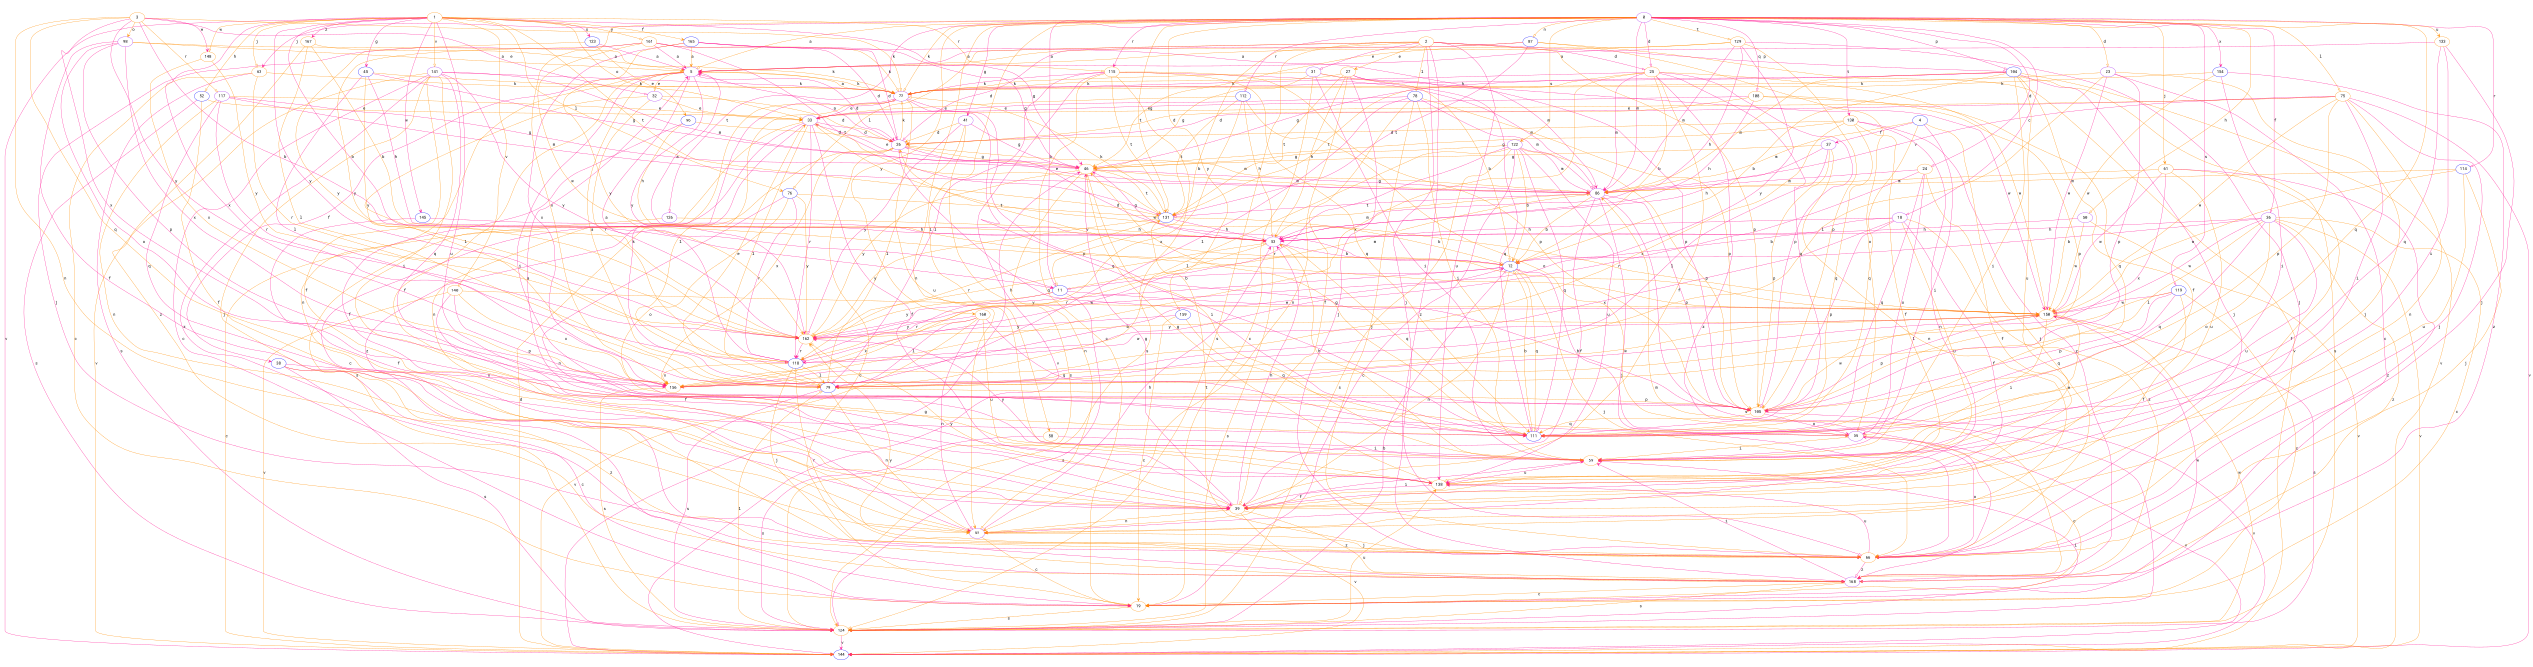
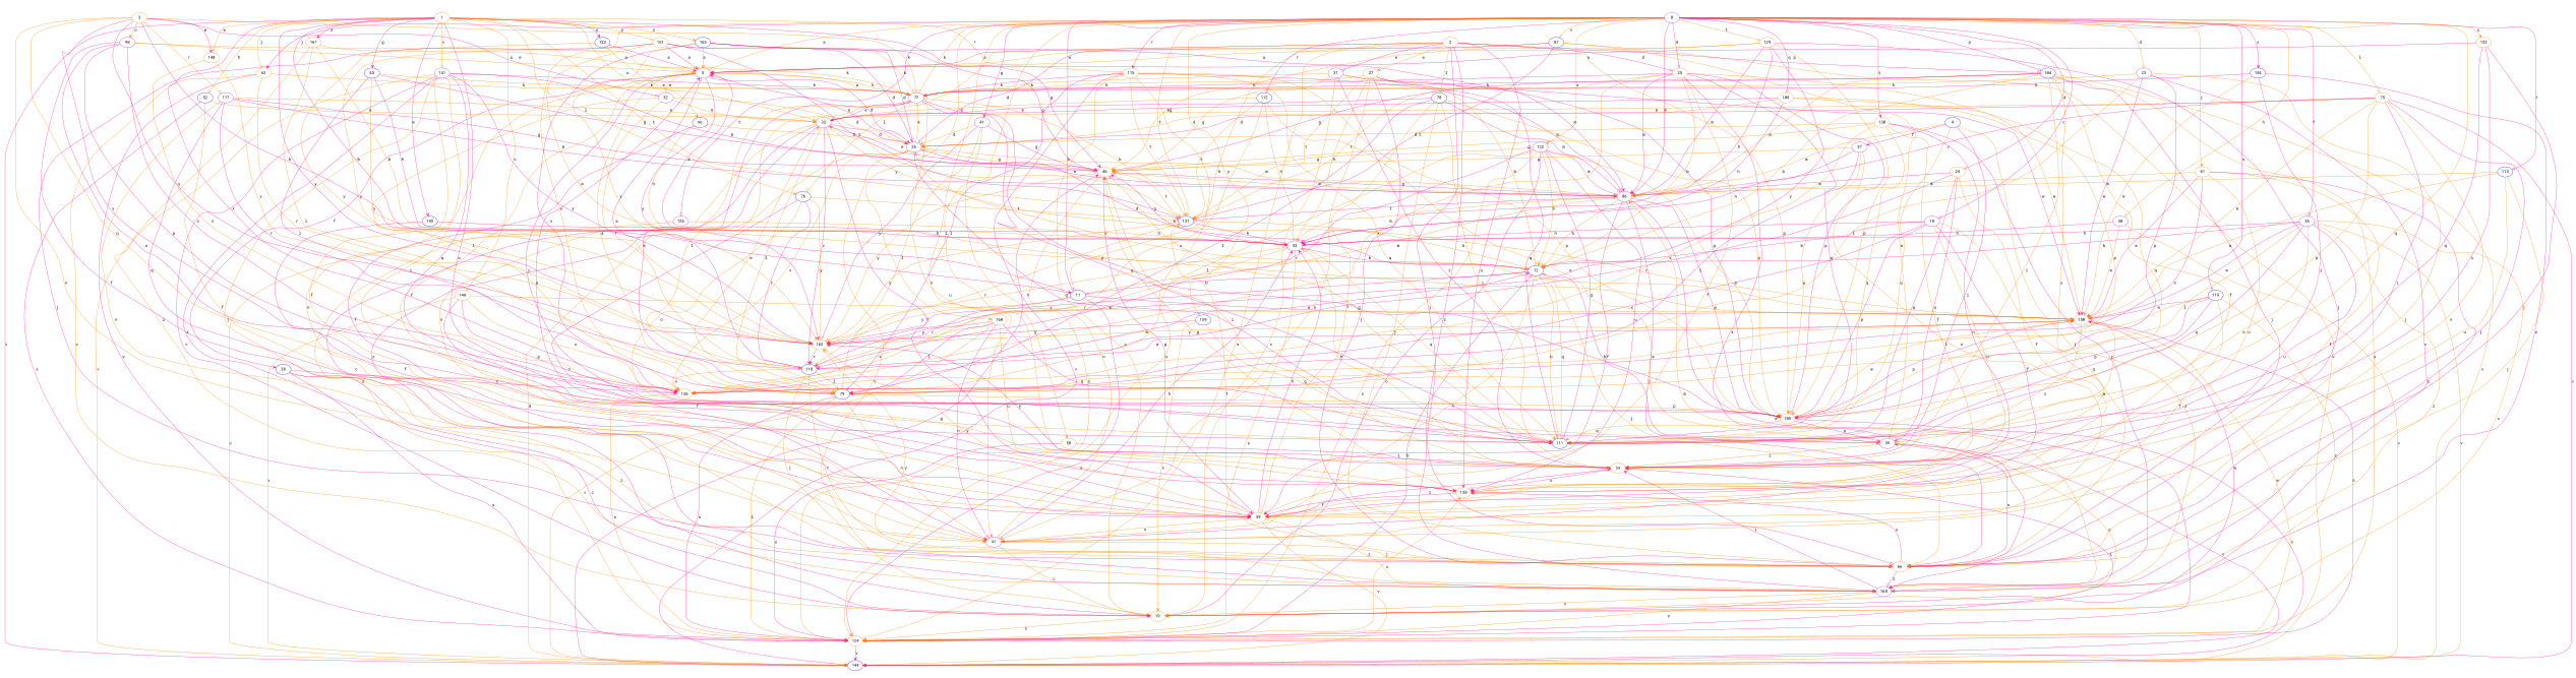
  strict digraph {
    fontname="Roboto Mono"
    node [color=darkorange fontname="Roboto Mono"]
    edge [arrowhead=vee color=darkorange fontname="Roboto Mono"]
    0 [color=purple]
    5 [color=purple]
    11 [color=blue]
    18 [color=purple]
    23 [color=purple]
    24
    25
    36 [color=purple]
    41 [color=purple]
    50 [color=purple]
    58
    61
    63
    72 [color=purple]
    75
    86 [color=purple]
    87 [color=blue]
    92 [color=purple]
    104 [color=blue]
    108
    111 [color=blue]
    112 [color=blue]
    114 [color=blue]
    115
    119 [color=blue]
    122 [color=purple]
    126 [color=purple]
    129
    130
    131 [color=blue]
    133
    154 [color=blue]
    156
    159 [color=blue]
    160
    162
    32 [color=purple]
    59
    26 [color=purple]
    38 [color=blue]
    39
    124
    118 [color=blue]
    150
    138
    105
    168 [color=purple]
    12 [color=blue]
    53 [color=purple]
    66
    19
    79 [color=blue]
    99 [color=purple]
    144 [color=blue]
    46
    33 [color=purple]
    1
    45 [color=blue]
    52 [color=blue]
    76 [color=blue]
    96 [color=blue]
    123 [color=blue]
    140
    141 [color=purple]
    145 [color=blue]
    148
    161
    165 [color=blue]
    167
    2
    27
    31 [color=purple]
    78 [color=blue]
    3
    98 [color=purple]
    117 [color=purple]
    4 [color=blue]
    37 [color=purple]
    0 -> 5 [arrowhead=onormal label=a]
    0 -> 11 [arrowhead=onormal color=deeppink label=b]
    0 -> 18 [arrowhead=onormal color=deeppink label=c]
    0 -> 23 [arrowhead=onormal label=d]
    0 -> 24 [arrowhead=onormal color=deeppink label=d]
    0 -> 25 [arrowhead=onormal color=deeppink label=d]
    0 -> 36 [arrowhead=onormal color=deeppink label=f]
    0 -> 41 [color=deeppink label=g]
    0 -> 50 [arrowhead=onormal label=h]
    0 -> 58 [label=i]
    0 -> 61 [label=j]
    0 -> 63 [color=deeppink label=j]
    0 -> 72 [arrowhead=onormal label=k]
    0 -> 75 [arrowhead=onormal label=l]
    0 -> 86 [color=deeppink label=m]
    0 -> 87 [arrowhead=onormal label=n]
    0 -> 92 [label=n]
    0 -> 104 [arrowhead=onormal color=deeppink label=p]
    0 -> 108 [arrowhead=onormal color=deeppink label=q]
    0 -> 111 [label=q]
    0 -> 112 [arrowhead=onormal color=deeppink label=r]
    0 -> 114 [arrowhead=onormal color=deeppink label=r]
    0 -> 115 [color=deeppink label=r]
    0 -> 119 [arrowhead=onormal color=deeppink label=s]
    0 -> 122 [label=s]
    0 -> 126 [arrowhead=onormal color=deeppink label=t]
    0 -> 129 [arrowhead=onormal label=t]
    0 -> 130 [color=deeppink label=t]
    0 -> 131 [arrowhead=onormal label=t]
    0 -> 133 [label=u]
    0 -> 154 [color=deeppink label=x]
    0 -> 156 [arrowhead=onormal label=x]
    0 -> 159 [arrowhead=onormal label=y]
    0 -> 160 [label=y]
    5 -> 72 [arrowhead=onormal label=k]
    5 -> 92 [label=n]
    5 -> 162 [color=deeppink label=y]
    5 -> 32 [arrowhead=onormal label=e]
    5 -> 59 [arrowhead=onormal color=deeppink label=i]
    5 -> 26 [color=deeppink label=d]
    5 -> 38 [color=deeppink label=f]
    5 -> 39 [arrowhead=onormal label=f]
    11 -> 86 [arrowhead=onormal label=m]
    11 -> 162 [label=y]
    11 -> 124 [arrowhead=onormal color=deeppink label=s]
    11 -> 118 [color=deeppink label=r]
    11 -> 150 [color=deeppink label=w]
    18 -> 156 [color=deeppink label=x]
    18 -> 39 [color=deeppink label=f]
    18 -> 138 [arrowhead=onormal label=u]
    18 -> 105 [arrowhead=onormal color=deeppink label=p]
    18 -> 168 [label=z]
    18 -> 12 [color=deeppink label=b]
    18 -> 53 [arrowhead=onormal color=deeppink label=h]
    23 -> 72 [label=k]
    23 -> 150 [color=deeppink label=w]
    23 -> 105 [color=deeppink label=p]
    23 -> 66 [arrowhead=onormal label=j]
    23 -> 19 [arrowhead=onormal color=deeppink label=c]
    23 -> 79 [label=l]
    24 -> 86 [arrowhead=onormal color=deeppink label=m]
    24 -> 111 [arrowhead=onormal color=deeppink label=q]
    24 -> 39 [arrowhead=onormal label=f]
    24 -> 118 [color=deeppink label=r]
    24 -> 99 [color=deeppink label=o]
    25 -> 72 [arrowhead=onormal color=deeppink label=k]
    25 -> 86 [color=deeppink label=m]
    25 -> 111 [arrowhead=onormal color=deeppink label=q]
    25 -> 131 [label=t]
    25 -> 156 [label=x]
    25 -> 39 [label=f]
    25 -> 150 [arrowhead=onormal label=w]
    25 -> 105 [arrowhead=onormal color=deeppink label=p]
    25 -> 168 [color=deeppink label=z]
    25 -> 12 [arrowhead=onormal label=b]
    36 -> 111 [color=deeppink label=q]
    36 -> 150 [arrowhead=onormal color=deeppink label=w]
    36 -> 138 [arrowhead=onormal color=deeppink label=u]
    36 -> 168 [label=z]
    36 -> 12 [arrowhead=onormal color=deeppink label=b]
    36 -> 53 [arrowhead=onormal color=deeppink label=h]
    36 -> 19 [arrowhead=onormal label=c]
    36 -> 79 [label=l]
    36 -> 99 [arrowhead=onormal label=o]
    36 -> 144 [arrowhead=onormal label=v]
    41 -> 162 [arrowhead=onormal color=deeppink label=y]
    41 -> 26 [label=d]
    41 -> 124 [label=s]
    41 -> 79 [arrowhead=onormal label=l]
    41 -> 46 [arrowhead=onormal color=deeppink label=g]
    50 -> 150 [label=w]
    50 -> 53 [color=deeppink label=h]
    50 -> 144 [label=v]
    58 -> 59 [arrowhead=onormal color=deeppink label=i]
    58 -> 124 [color=deeppink label=s]
    61 -> 86 [label=m]
    61 -> 156 [arrowhead=onormal color=deeppink label=x]
    61 -> 39 [arrowhead=onormal label=f]
    61 -> 150 [color=deeppink label=w]
    61 -> 138 [label=u]
    61 -> 168 [arrowhead=onormal color=deeppink label=z]
    63 -> 72 [label=k]
    63 -> 124 [color=deeppink label=s]
    63 -> 118 [arrowhead=onormal label=r]
    63 -> 19 [arrowhead=onormal label=c]
    72 -> 5 [label=a]
    72 -> 92 [label=n]
    72 -> 111 [color=deeppink label=q]
    72 -> 138 [label=u]
    72 -> 105 [color=deeppink label=p]
    72 -> 79 [label=l]
    72 -> 33 [arrowhead=onormal color=deeppink label=e]
    75 -> 86 [color=deeppink label=v]
    75 -> 92 [arrowhead=onormal label=n]
    75 -> 59 [color=deeppink label=i]
    75 -> 26 [color=deeppink label=d]
    75 -> 150 [label=w]
    75 -> 105 [arrowhead=onormal label=p]
    75 -> 66 [arrowhead=onormal color=deeppink label=j]
    75 -> 144 [color=deeppink label=v]
    75 -> 33 [arrowhead=onormal label=e]
    86 -> 131 [arrowhead=onormal color=deeppink label=t]
    86 -> 39 [color=deeppink label=f]
    86 -> 124 [color=deeppink label=s]
    86 -> 105 [arrowhead=onormal color=deeppink label=p]
    86 -> 12 [label=b]
    86 -> 66 [color=deeppink label=j]
    86 -> 46 [arrowhead=onormal color=deeppink label=g]
    87 -> 5 [label=a]
    87 -> 131 [arrowhead=onormal color=deeppink label=t]
    87 -> 26 [arrowhead=onormal color=deeppink label=d]
    87 -> 99 [arrowhead=onormal label=o]
    87 -> 144 [arrowhead=onormal label=v]
    92 -> 53 [color=deeppink label=h]
    92 -> 66 [arrowhead=onormal label=j]
    92 -> 19 [arrowhead=onormal label=c]
    104 -> 72 [arrowhead=onormal color=deeppink label=k]
    104 -> 86 [label=m]
    104 -> 59 [label=i]
    104 -> 39 [label=f]
    104 -> 124 [label=s]
    104 -> 138 [arrowhead=onormal label=u]
    104 -> 12 [label=b]
    104 -> 66 [color=deeppink label=j]
    104 -> 144 [arrowhead=onormal label=v]
    104 -> 46 [arrowhead=onormal color=deeppink label=g]
    108 -> 111 [arrowhead=onormal label=q]
    108 -> 26 [label=d]
    108 -> 105 [label=p]
    108 -> 53 [color=deeppink label=h]
    108 -> 33 [arrowhead=onormal color=deeppink label=e]
    111 -> 12 [arrowhead=onormal label=b]
    111 -> 46 [label=g]
    112 -> 131 [label=t]
    112 -> 156 [label=x]
    112 -> 53 [arrowhead=onormal label=h]
    112 -> 99 [arrowhead=onormal label=o]
    112 -> 33 [arrowhead=onormal label=e]
    114 -> 86 [label=m]
    114 -> 150 [arrowhead=onormal label=w]
    114 -> 138 [label=u]
    114 -> 66 [label=j]
    115 -> 72 [color=deeppink label=k]
    115 -> 86 [arrowhead=onormal color=deeppink label=m]
    115 -> 111 [label=q]
    115 -> 131 [label=t]
    115 -> 124 [label=s]
    115 -> 105 [arrowhead=onormal label=p]
    115 -> 19 [label=c]
    115 -> 79 [arrowhead=onormal color=deeppink label=l]
    115 -> 144 [arrowhead=onormal color=deeppink label=v]
    119 -> 111 [arrowhead=onormal color=deeppink label=q]
    119 -> 39 [arrowhead=onormal label=f]
    119 -> 150 [arrowhead=onormal color=deeppink label=w]
    119 -> 105 [color=deeppink label=p]
    119 -> 19 [arrowhead=onormal label=c]
    119 -> 79 [arrowhead=onormal label=l]
    122 -> 86 [arrowhead=onormal color=deeppink label=m]
    122 -> 111 [arrowhead=onormal color=deeppink label=q]
    122 -> 124 [arrowhead=onormal label=s]
    122 -> 118 [arrowhead=onormal color=deeppink label=r]
    122 -> 138 [color=deeppink label=u]
    122 -> 105 [label=p]
    122 -> 12 [label=b]
    122 -> 19 [arrowhead=onormal color=deeppink label=c]
    122 -> 79 [label=l]
    122 -> 46 [label=g]
    126 -> 53 [label=h]
    126 -> 144 [arrowhead=onormal label=c]
    129 -> 5 [label=a]
    129 -> 86 [arrowhead=onormal color=deeppink label=m]
    129 -> 162 [color=deeppink label=y]
    129 -> 105 [label=p]
    129 -> 53 [color=deeppink label=h]
    129 -> 66 [arrowhead=onormal color=deeppink label=j]
    129 -> 46 [label=g]
    130 -> 92 [color=deeppink label=n]
    130 -> 111 [arrowhead=onormal label=q]
    130 -> 156 [arrowhead=onormal label=x]
    130 -> 26 [label=d]
    130 -> 39 [label=f]
    130 -> 168 [color=deeppink label=z]
    130 -> 46 [label=g]
    131 -> 72 [arrowhead=onormal label=k]
    131 -> 162 [arrowhead=onormal label=y]
    131 -> 118 [arrowhead=onormal label=r]
    131 -> 12 [arrowhead=onormal label=b]
    131 -> 53 [arrowhead=onormal color=deeppink label=h]
    131 -> 33 [label=e]
    133 -> 5 [color=deeppink label=a]
    133 -> 111 [arrowhead=onormal color=deeppink label=q]
    133 -> 59 [arrowhead=onormal color=deeppink label=i]
    133 -> 66 [arrowhead=onormal color=deeppink label=j]
-   154 -> 72 [arrowhead=onormal label=k]
+   154 -> 72 [arrowhead=onormal color=deeppink label=k]
    154 -> 59 [color=deeppink label=i]
    154 -> 150 [label=w]
    154 -> 168 [arrowhead=onormal color=deeppink label=z]
    156 -> 124 [arrowhead=onormal label=s]
    156 -> 150 [label=w]
    156 -> 12 [color=deeppink label=b]
    159 -> 111 [arrowhead=onormal label=q]
    159 -> 162 [arrowhead=onormal color=deeppink label=y]
    159 -> 19 [label=c]
    160 -> 92 [arrowhead=onormal color=deeppink label=n]
    160 -> 111 [arrowhead=onormal color=deeppink label=q]
    160 -> 156 [arrowhead=onormal label=x]
    160 -> 162 [color=deeppink label=y]
    160 -> 138 [label=u]
    160 -> 79 [color=deeppink label=l]
    160 -> 144 [label=v]
    162 -> 118 [color=deeppink label=r]
    162 -> 53 [arrowhead=onormal label=h]
    32 -> 26 [label=d]
    32 -> 118 [arrowhead=onormal label=r]
    32 -> 79 [arrowhead=onormal label=l]
    32 -> 33 [label=e]
    59 -> 162 [color=deeppink label=y]
    59 -> 150 [arrowhead=onormal label=w]
    59 -> 138 [color=deeppink label=u]
    59 -> 53 [label=h]
    26 -> 5 [color=deeppink label=a]
    26 -> 72 [arrowhead=onormal label=k]
    26 -> 86 [label=m]
    26 -> 111 [color=deeppink label=q]
    26 -> 156 [label=x]
    26 -> 19 [arrowhead=onormal label=c]
    26 -> 46 [arrowhead=onormal label=g]
    38 -> 156 [color=deeppink label=x]
    38 -> 124 [color=deeppink label=s]
    38 -> 168 [arrowhead=onormal label=z]
    38 -> 19 [color=deeppink label=c]
    39 -> 92 [arrowhead=onormal label=n]
    39 -> 162 [arrowhead=onormal label=y]
    39 -> 59 [color=deeppink label=i]
    39 -> 168 [arrowhead=onormal label=z]
    39 -> 53 [color=deeppink label=h]
    39 -> 144 [arrowhead=onormal label=v]
    39 -> 46 [color=deeppink label=g]
    124 -> 59 [color=deeppink label=i]
    124 -> 150 [label=w]
    124 -> 138 [label=u]
    124 -> 12 [arrowhead=onormal color=deeppink label=b]
    124 -> 79 [arrowhead=onormal label=l]
    124 -> 144 [color=deeppink label=v]
    118 -> 5 [arrowhead=onormal color=deeppink label=a]
    118 -> 156 [label=x]
    118 -> 150 [color=deeppink label=w]
    118 -> 66 [arrowhead=onormal label=j]
    118 -> 79 [label=l]
    150 -> 162 [arrowhead=onormal label=y]
    150 -> 59 [arrowhead=onormal label=i]
    150 -> 26 [label=v]
    150 -> 124 [color=deeppink label=s]
    150 -> 105 [arrowhead=onormal color=deeppink label=p]
    138 -> 5 [color=deeppink label=a]
    138 -> 39 [color=deeppink label=f]
    138 -> 46 [arrowhead=onormal label=g]
    105 -> 111 [label=q]
    105 -> 150 [arrowhead=onormal label=w]
    105 -> 99 [color=deeppink label=o]
    105 -> 144 [color=deeppink label=v]
    168 -> 86 [label=m]
    168 -> 162 [label=y]
    168 -> 59 [color=deeppink label=i]
    168 -> 124 [arrowhead=onormal label=s]
    168 -> 19 [label=c]
    12 -> 11 [arrowhead=onormal color=deeppink label=b]
    12 -> 92 [label=n]
    12 -> 111 [arrowhead=onormal label=q]
    12 -> 162 [color=deeppink label=y]
    12 -> 26 [arrowhead=onormal color=deeppink label=d]
    12 -> 66 [label=j]
    53 -> 5 [color=deeppink label=a]
    53 -> 86 [arrowhead=onormal label=m]
    53 -> 111 [label=q]
    53 -> 124 [label=s]
    53 -> 118 [label=r]
    53 -> 12 [arrowhead=onormal color=deeppink label=b]
    53 -> 46 [color=deeppink label=g]
    66 -> 131 [label=t]
    66 -> 118 [arrowhead=onormal label=r]
    66 -> 138 [color=deeppink label=u]
    66 -> 168 [arrowhead=onormal color=deeppink label=z]
    66 -> 99 [color=deeppink label=o]
    19 -> 124 [arrowhead=onormal label=s]
    19 -> 150 [color=deeppink label=w]
    79 -> 5 [arrowhead=onormal label=a]
    79 -> 72 [arrowhead=onormal color=deeppink label=k]
    79 -> 92 [arrowhead=onormal label=n]
    79 -> 124 [arrowhead=onormal color=deeppink label=s]
    79 -> 105 [arrowhead=onormal label=p]
    79 -> 33 [label=e]
    99 -> 59 [label=i]
    99 -> 12 [arrowhead=onormal color=deeppink label=b]
    99 -> 19 [label=c]
    99 -> 144 [arrowhead=onormal color=deeppink label=v]
    144 -> 26 [arrowhead=onormal label=d]
    144 -> 46 [color=deeppink label=g]
    46 -> 86 [arrowhead=onormal label=m]
    46 -> 92 [arrowhead=onormal label=n]
    46 -> 131 [label=t]
    46 -> 162 [arrowhead=onormal label=y]
    46 -> 59 [arrowhead=onormal label=i]
    46 -> 33 [arrowhead=onormal color=deeppink label=e]
    33 -> 26 [color=deeppink label=d]
    33 -> 39 [color=deeppink label=f]
    33 -> 124 [label=s]
    33 -> 118 [color=deeppink label=r]
    33 -> 150 [label=w]
    33 -> 168 [arrowhead=onormal color=deeppink label=z]
    33 -> 19 [arrowhead=onormal color=deeppink label=c]
    33 -> 79 [arrowhead=onormal label=l]
    1 -> 11 [color=deeppink label=b]
    1 -> 63 [arrowhead=onormal label=j]
    1 -> 115 [arrowhead=onormal label=r]
    1 -> 131 [label=t]
    1 -> 156 [color=deeppink label=x]
    1 -> 162 [arrowhead=onormal color=deeppink label=y]
    1 -> 138 [color=deeppink label=u]
    1 -> 144 [color=deeppink label=v]
    1 -> 46 [color=deeppink label=g]
    1 -> 45 [color=deeppink label=g]
    1 -> 52 [arrowhead=onormal label=h]
    1 -> 76 [label=l]
    1 -> 96 [label=o]
    1 -> 123 [color=deeppink label=s]
    1 -> 140 [arrowhead=onormal label=v]
    1 -> 141 [arrowhead=onormal label=v]
    1 -> 145 [color=deeppink label=w]
    1 -> 148 [arrowhead=onormal label=w]
    1 -> 161 [arrowhead=onormal label=y]
-   1 -> 165 [label=f]
+   1 -> 165 [label=z]
    1 -> 167 [color=deeppink label=z]
    45 -> 72 [label=k]
    45 -> 162 [label=y]
    45 -> 53 [arrowhead=onormal color=deeppink label=h]
    45 -> 79 [arrowhead=onormal color=deeppink label=l]
    45 -> 46 [color=deeppink label=g]
    52 -> 39 [arrowhead=onormal label=f]
    52 -> 124 [color=deeppink label=s]
    52 -> 33 [label=e]
    76 -> 92 [color=deeppink label=n]
    76 -> 131 [arrowhead=onormal label=t]
    76 -> 162 [arrowhead=onormal label=y]
    76 -> 118 [arrowhead=onormal color=deeppink label=r]
    76 -> 99 [label=o]
    96 -> 26 [arrowhead=onormal label=d]
    96 -> 39 [color=deeppink label=f]
    96 -> 53 [label=h]
    123 -> 5 [color=deeppink label=a]
    123 -> 162 [label=y]
    123 -> 33 [arrowhead=onormal label=e]
    140 -> 156 [arrowhead=onormal label=x]
    140 -> 39 [color=deeppink label=f]
    140 -> 150 [arrowhead=onormal label=w]
    140 -> 105 [arrowhead=onormal color=deeppink label=p]
    140 -> 144 [arrowhead=onormal label=v]
    141 -> 72 [arrowhead=onormal color=deeppink label=k]
    141 -> 86 [arrowhead=onormal color=deeppink label=m]
    141 -> 111 [color=deeppink label=q]
    141 -> 162 [arrowhead=onormal color=deeppink label=y]
    141 -> 59 [arrowhead=onormal label=i]
    141 -> 39 [arrowhead=onormal label=f]
    141 -> 168 [color=deeppink label=z]
    141 -> 66 [arrowhead=onormal label=j]
    141 -> 19 [arrowhead=onormal color=deeppink label=c]
    141 -> 144 [arrowhead=onormal label=v]
    145 -> 39 [color=deeppink label=f]
    145 -> 53 [color=deeppink label=h]
    148 -> 156 [label=x]
    148 -> 162 [label=y]
    161 -> 5 [color=deeppink label=a]
    161 -> 72 [arrowhead=onormal label=k]
    161 -> 131 [arrowhead=onormal color=deeppink label=t]
    161 -> 162 [arrowhead=onormal label=y]
    161 -> 26 [arrowhead=onormal color=deeppink label=d]
    161 -> 150 [label=w]
    161 -> 66 [color=deeppink label=j]
    165 -> 5 [label=a]
    165 -> 86 [color=deeppink label=m]
    165 -> 156 [arrowhead=onormal color=deeppink label=x]
    165 -> 162 [label=y]
    165 -> 26 [arrowhead=onormal color=deeppink label=d]
    165 -> 46 [arrowhead=onormal color=deeppink label=g]
    167 -> 5 [label=a]
    167 -> 168 [arrowhead=onormal label=z]
    167 -> 12 [label=b]
    167 -> 79 [label=l]
    2 -> 5 [color=deeppink label=a]
    2 -> 11 [arrowhead=onormal label=b]
    2 -> 25 [arrowhead=onormal color=deeppink label=d]
    2 -> 104 [arrowhead=onormal color=deeppink label=p]
    2 -> 124 [arrowhead=onormal label=s]
    2 -> 138 [color=deeppink label=u]
    2 -> 105 [arrowhead=onormal label=p]
    2 -> 168 [arrowhead=onormal color=deeppink label=z]
    2 -> 66 [arrowhead=onormal color=deeppink label=j]
    2 -> 76 [arrowhead=onormal label=l]
    2 -> 27 [label=e]
    2 -> 31 [arrowhead=onormal color=deeppink label=e]
    2 -> 78 [arrowhead=onormal label=l]
    27 -> 72 [arrowhead=onormal label=k]
    27 -> 92 [label=n]
    27 -> 111 [arrowhead=onormal color=deeppink label=q]
    27 -> 131 [arrowhead=onormal label=t]
    27 -> 105 [arrowhead=onormal color=deeppink label=p]
    27 -> 53 [label=h]
    27 -> 66 [color=deeppink label=j]
    31 -> 72 [arrowhead=onormal label=k]
    31 -> 59 [arrowhead=onormal color=deeppink label=i]
    31 -> 150 [color=deeppink label=w]
    31 -> 12 [arrowhead=onormal label=b]
    31 -> 19 [label=c]
    31 -> 46 [label=g]
    78 -> 86 [arrowhead=onormal color=deeppink label=m]
    78 -> 59 [label=i]
    78 -> 39 [arrowhead=onormal label=f]
    78 -> 105 [label=p]
    78 -> 66 [label=j]
    78 -> 79 [arrowhead=onormal color=deeppink label=l]
    78 -> 33 [color=deeppink label=e]
    3 -> 11 [arrowhead=onormal color=deeppink label=b]
    3 -> 72 [arrowhead=onormal label=k]
    3 -> 92 [label=n]
    3 -> 111 [label=q]
    3 -> 156 [arrowhead=onormal color=deeppink label=x]
    3 -> 162 [color=deeppink label=y]
    3 -> 32 [arrowhead=onormal color=deeppink label=e]
    3 -> 148 [color=deeppink label=w]
    3 -> 98 [label=o]
    3 -> 117 [arrowhead=onormal label=r]
    98 -> 5 [arrowhead=onormal label=a]
    98 -> 72 [label=k]
    98 -> 156 [color=deeppink label=x]
    98 -> 39 [color=deeppink label=f]
    98 -> 105 [arrowhead=onormal color=deeppink label=p]
    98 -> 99 [arrowhead=onormal color=deeppink label=o]
    117 -> 86 [arrowhead=onormal color=deeppink label=m]
    117 -> 92 [arrowhead=onormal label=n]
    117 -> 111 [color=deeppink label=q]
    117 -> 118 [arrowhead=onormal color=deeppink label=r]
    117 -> 46 [arrowhead=onormal color=deeppink label=g]
    117 -> 33 [arrowhead=onormal label=e]
    4 -> 86 [label=m]
    4 -> 111 [arrowhead=onormal label=q]
    4 -> 59 [color=deeppink label=i]
    4 -> 66 [label=j]
    4 -> 37 [color=deeppink label=f]
    37 -> 92 [arrowhead=onormal label=n]
    37 -> 105 [label=p]
    37 -> 53 [color=deeppink label=h]
    37 -> 79 [arrowhead=onormal color=deeppink label=l]
    37 -> 46 [label=g]
  }
